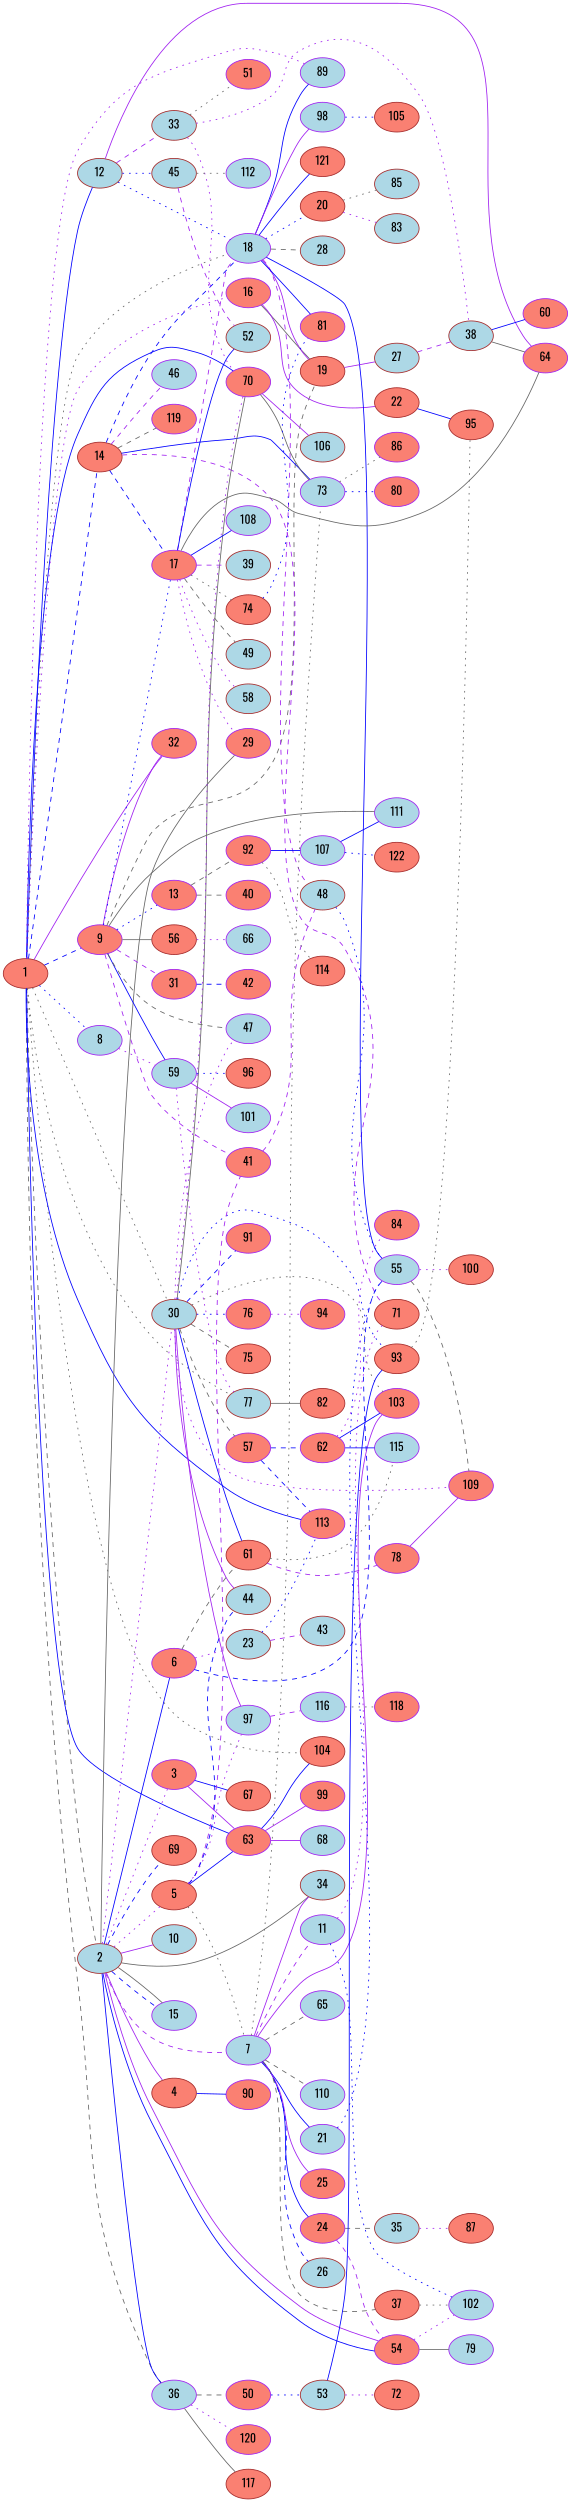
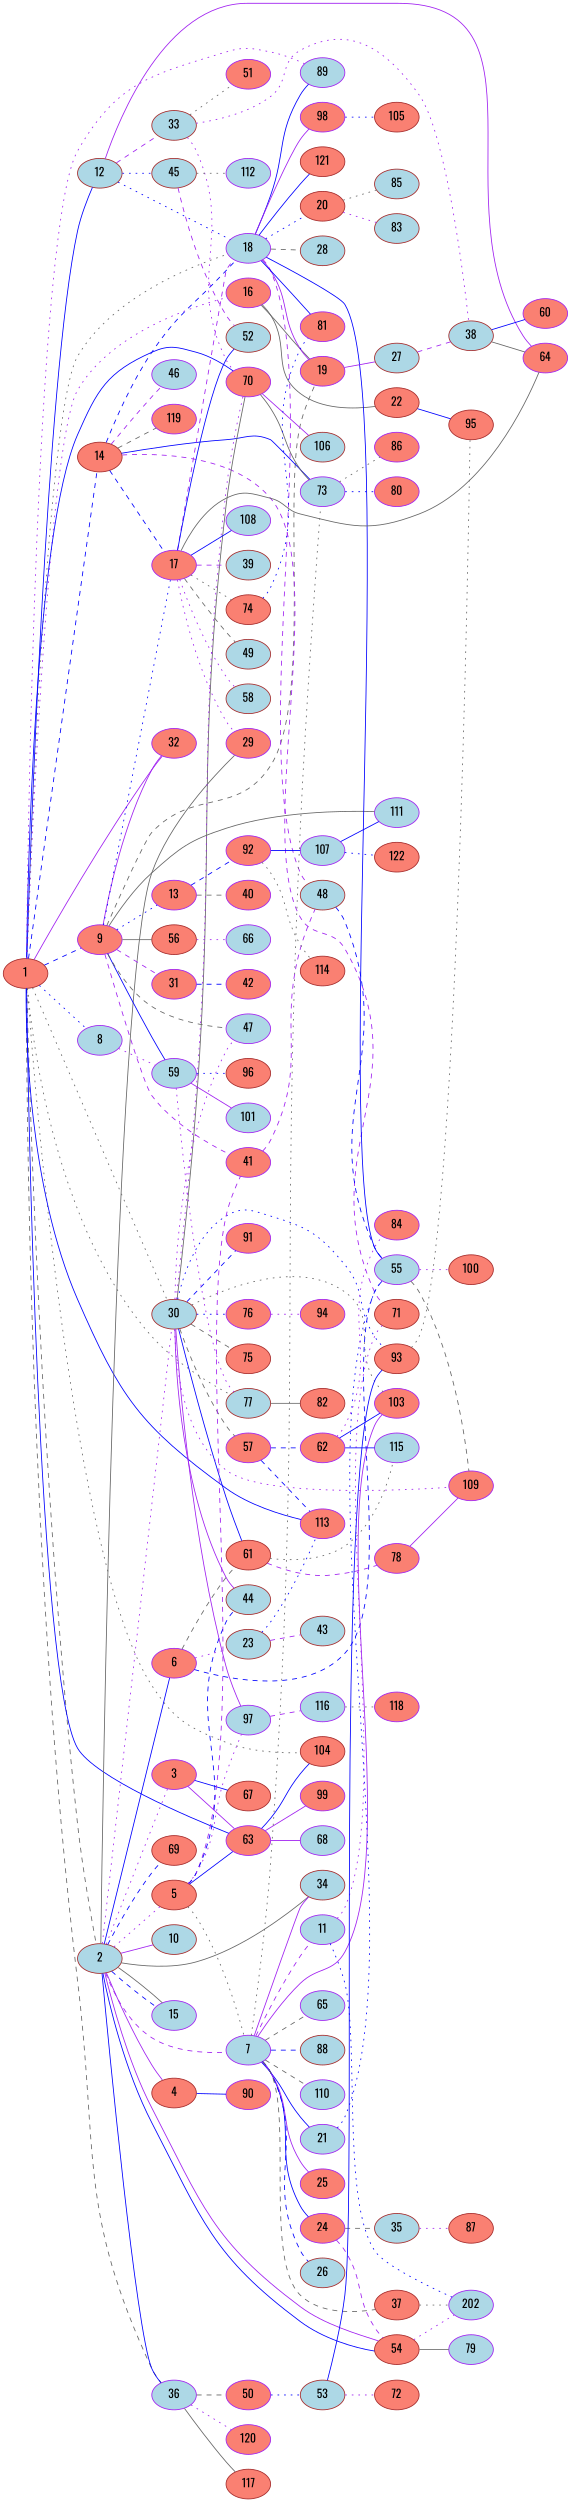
  graph {
    fontname=Oswald
    rankdir=LR
    node [color=purple fillcolor=salmon fontname=Oswald style=filled]
    edge [color=purple fontname=Oswald style=solid]
    1 [color=brown]
    2 [color=brown fillcolor=lightblue]
    8 [fillcolor=lightblue]
    9
    12 [color=brown fillcolor=lightblue]
    14 [color=brown]
    16
    18 [fillcolor=lightblue]
    30 [color=brown fillcolor=lightblue]
    32
    36 [fillcolor=lightblue]
    63
    70
    77 [color=brown fillcolor=lightblue]
    89 [fillcolor=lightblue]
    104 [color=brown]
    113
    3
    4 [color=brown]
    5 [color=brown]
    6
    7 [fillcolor=lightblue]
    10 [color=brown fillcolor=lightblue]
    15 [fillcolor=lightblue]
    29
    34 [color=brown fillcolor=lightblue]
-   54
+   54 [color=brown]
    69 [color=brown]
    59 [fillcolor=lightblue]
    41
    13
    17
-   19 [color=brown]
+   19
    31
    47 [fillcolor=lightblue]
    56 [color=brown]
    111 [fillcolor=lightblue]
    33 [color=brown fillcolor=lightblue]
    45 [color=brown fillcolor=lightblue]
    64
    73 [fillcolor=lightblue]
    71 [color=brown]
    46 [fillcolor=lightblue]
    119
    22 [color=brown]
    55 [fillcolor=lightblue]
    20 [color=brown]
    28 [color=brown fillcolor=lightblue]
    48 [color=brown fillcolor=lightblue]
    81
-   98 [fillcolor=lightblue]
+   98
    121 [color=brown]
    44 [color=brown fillcolor=lightblue]
    97 [fillcolor=lightblue]
    61 [color=brown]
    103
    57
    75 [color=brown]
    76
    91
    93 [color=brown]
    109
    50
    117 [color=brown]
    120
    68 [fillcolor=lightblue]
    99
    106 [color=brown fillcolor=lightblue]
    82 [color=brown]
    67 [color=brown]
    90
    23 [color=brown fillcolor=lightblue]
    11 [fillcolor=lightblue]
    21 [fillcolor=lightblue]
    24
    25
    26 [color=brown fillcolor=lightblue]
    37 [color=brown]
    65 [fillcolor=lightblue]
+   88 [color=brown fillcolor=lightblue]
    110 [fillcolor=lightblue]
-   102 [fillcolor=lightblue]
+   102 [fillcolor=lightblue label=202]
    79 [fillcolor=lightblue]
    116 [fillcolor=lightblue]
    43 [color=brown fillcolor=lightblue]
    100 [color=brown]
    78
    115 [fillcolor=lightblue]
    35 [color=brown fillcolor=lightblue]
    80
    86
    96 [color=brown]
    101 [fillcolor=lightblue]
    40
    92
    39 [color=brown fillcolor=lightblue]
    49 [color=brown fillcolor=lightblue]
    52 [color=brown fillcolor=lightblue]
    58 [color=brown fillcolor=lightblue]
    74 [color=brown]
    108 [fillcolor=lightblue]
    27 [color=brown fillcolor=lightblue]
    42
    66 [fillcolor=lightblue]
    38 [color=brown fillcolor=lightblue]
    51
    112 [fillcolor=lightblue]
    107 [fillcolor=lightblue]
    114 [color=brown]
    95 [color=brown]
    83 [color=brown fillcolor=lightblue]
    85 [color=brown fillcolor=lightblue]
    105 [color=brown]
    87 [color=brown]
    60
    62
    94
    53 [color=brown fillcolor=lightblue]
    72 [color=brown]
    84
    122 [color=brown]
    118
    1 -- 2 [color=gray40 style=dashed]
    1 -- 8 [color=blue style=dotted]
    1 -- 9 [color=blue style=dashed]
    1 -- 12 [color=blue]
    1 -- 14 [color=blue style=dashed]
    1 -- 16 [style=dotted]
    1 -- 18 [color=gray40 style=dotted]
    1 -- 30 [color=gray40 style=dotted]
    1 -- 32
    1 -- 36 [color=gray40 style=dashed]
    1 -- 63 [color=blue]
    1 -- 70 [color=blue]
    1 -- 77 [color=gray40 style=dotted]
    1 -- 89 [style=dotted]
    1 -- 104 [color=gray40 style=dotted]
    1 -- 113 [color=blue]
    2 -- 30 [style=dotted]
    2 -- 36 [color=blue]
    2 -- 3 [style=dotted]
    2 -- 4
    2 -- 5 [style=dotted]
    2 -- 6 [color=blue]
    2 -- 7 [style=dashed]
    2 -- 10
    2 -- 15 [color=blue style=dashed]
    2 -- 15 [color=gray40]
    2 -- 29 [color=gray40]
    2 -- 34 [color=gray40]
    2 -- 54 [color=blue]
    2 -- 54
    2 -- 69 [color=blue style=dashed]
    8 -- 59 [style=dotted]
    9 -- 32
    9 -- 59 [color=blue]
    9 -- 41 [style=dashed]
    9 -- 13 [color=blue style=dotted]
    9 -- 17 [color=blue style=dotted]
    9 -- 19 [color=gray40 style=dashed]
    9 -- 31 [style=dashed]
    9 -- 47 [color=gray40 style=dashed]
    9 -- 56 [color=gray40]
    9 -- 111 [color=gray40]
    12 -- 18 [color=blue style=dotted]
    12 -- 33 [style=dashed]
    12 -- 45 [color=blue style=dotted]
    12 -- 64
    14 -- 18 [color=blue style=dashed]
    14 -- 17 [color=blue style=dashed]
    14 -- 73 [color=blue]
    14 -- 71 [style=dashed]
    14 -- 46 [style=dashed]
    14 -- 119 [color=gray40 style=dashed]
    16 -- 19 [color=gray40]
-   16 -- 22
+   16 -- 22 [color=gray40]
    18 -- 89 [color=blue]
    18 -- 19
    18 -- 55 [color=blue]
    18 -- 20 [color=blue style=dotted]
    18 -- 28 [color=gray40 style=dashed]
    18 -- 48 [style=dashed]
    18 -- 81 [color=blue]
    18 -- 98
    18 -- 121 [color=blue]
    30 -- 70 [color=gray40]
    30 -- 70 [style=dotted]
    30 -- 47 [style=dotted]
    30 -- 44
    30 -- 97
    30 -- 61 [color=blue]
    30 -- 103 [color=gray40 style=dotted]
    30 -- 57 [color=gray40 style=dashed]
    30 -- 75 [color=gray40 style=dashed]
    30 -- 76 [color=blue style=dotted]
    30 -- 91 [color=blue style=dashed]
    30 -- 93 [color=blue style=dotted]
    30 -- 109 [style=dotted]
    36 -- 50 [color=gray40 style=dashed]
    36 -- 117 [color=gray40]
    36 -- 120 [style=dotted]
    63 -- 104 [color=blue]
    63 -- 68
    63 -- 99
    70 -- 73 [color=gray40]
    70 -- 106
    77 -- 82 [color=gray40]
    3 -- 63
    3 -- 67 [color=blue]
    4 -- 90 [color=blue]
    5 -- 63 [color=blue]
    5 -- 7 [color=gray40 style=dotted]
    5 -- 41 [style=dashed]
    5 -- 44 [color=blue style=dashed]
    5 -- 97 [style=dotted]
    6 -- 55 [color=blue style=dashed]
    6 -- 61 [color=gray40 style=dashed]
    6 -- 23 [style=dotted]
    7 -- 34
    7 -- 73 [color=gray40 style=dotted]
    7 -- 103
    7 -- 11 [style=dashed]
    7 -- 21 [color=blue]
    7 -- 24 [color=blue]
    7 -- 25
    7 -- 26 [color=blue style=dashed]
    7 -- 37 [color=gray40 style=dashed]
    7 -- 65 [color=gray40 style=dashed]
+   7 -- 88 [color=blue style=dashed]
    7 -- 110 [color=gray40 style=dashed]
    54 -- 102 [style=dotted]
    54 -- 79 [color=gray40]
    59 -- 77 [style=dotted]
    59 -- 96 [color=blue style=dotted]
    59 -- 101
    41 -- 48 [style=dashed]
    13 -- 40 [color=gray40 style=dashed]
-   13 -- 92 [color=gray40 style=dashed]
+   13 -- 92 [color=blue style=dashed]
    17 -- 18 [style=dashed]
    17 -- 29 [style=dotted]
    17 -- 64 [color=gray40]
    17 -- 39 [style=dashed]
    17 -- 49 [color=gray40 style=dashed]
    17 -- 52 [color=blue]
    17 -- 58 [style=dotted]
    17 -- 74 [color=gray40 style=dotted]
    17 -- 108 [color=blue]
    19 -- 27
    31 -- 42 [color=blue style=dashed]
    56 -- 66 [style=dotted]
    33 -- 70 [style=dotted]
    33 -- 38 [style=dotted]
    33 -- 51 [color=gray40 style=dotted]
    45 -- 52 [style=dashed]
    45 -- 112 [color=gray40 style=dotted]
    73 -- 80 [color=blue style=dotted]
    73 -- 86 [color=gray40 style=dotted]
    22 -- 95 [color=blue]
    55 -- 109 [color=gray40 style=dashed]
    55 -- 100 [style=dotted]
    20 -- 83 [style=dotted]
    20 -- 85 [color=gray40 style=dotted]
-   48 -- 55 [color=blue style=dotted]
+   48 -- 55 [color=blue style=dashed]
    98 -- 105 [color=blue style=dotted]
    97 -- 116 [style=dashed]
    61 -- 78 [style=dashed]
    61 -- 115 [color=gray40 style=dotted]
    57 -- 113 [color=blue style=dashed]
    57 -- 62 [color=blue style=dashed]
    76 -- 94 [style=dotted]
    93 -- 95 [color=gray40 style=dotted]
    50 -- 53 [color=blue style=dotted]
    23 -- 113 [color=blue style=dotted]
    23 -- 43 [style=dashed]
    11 -- 71 [style=dotted]
    11 -- 102 [color=blue style=dotted]
    21 -- 55 [color=blue style=dotted]
    24 -- 54 [style=dashed]
    24 -- 35 [color=gray40 style=dashed]
    37 -- 102 [color=gray40 style=dotted]
    116 -- 118 [color=gray40 style=dotted]
    78 -- 109
    35 -- 87 [style=dotted]
    92 -- 107 [color=blue]
    92 -- 114 [color=gray40 style=dotted]
    74 -- 81 [color=blue style=dotted]
    27 -- 38 [style=dashed]
    38 -- 64 [color=gray40]
    38 -- 60 [color=blue]
    107 -- 111 [color=blue]
    107 -- 122 [color=blue style=dotted]
    62 -- 103 [color=blue]
    62 -- 115 [color=blue]
    62 -- 84 [style=dotted]
    53 -- 93 [color=blue]
    53 -- 72 [style=dotted]
  }
